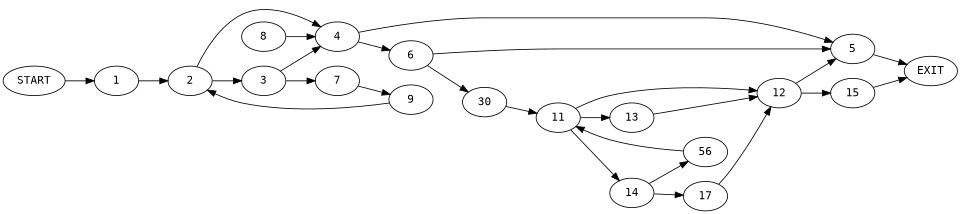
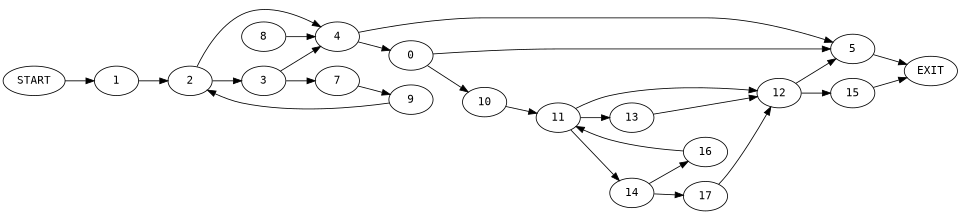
  digraph {
    fontname="DejaVu Sans Mono"
    rankdir=LR
    node [fontname="DejaVu Sans Mono"]
    edge [fontname="DejaVu Sans Mono"]
    n1 [label=START]
    1
    2
    n4 [label=EXIT]
    3
    4
    7
    5
-   6
+   6 [label=0]
    9
-   10 [label=30]
+   10
    11
    8
    12
    13
    14
    15
-   16 [label=56]
+   16
    17
    n1 -> 1
    1 -> 2
    2 -> 3
    2 -> 4
    3 -> 4
    3 -> 7
    4 -> 5
    4 -> 6
    7 -> 9
    5 -> n4
    6 -> 5
    6 -> 10
    9 -> 2
    10 -> 11
    11 -> 12
    11 -> 13
    11 -> 14
    8 -> 4
    12 -> 5
    12 -> 15
    13 -> 12
    14 -> 16
    14 -> 17
    15 -> n4
    16 -> 11
    17 -> 12
  }
